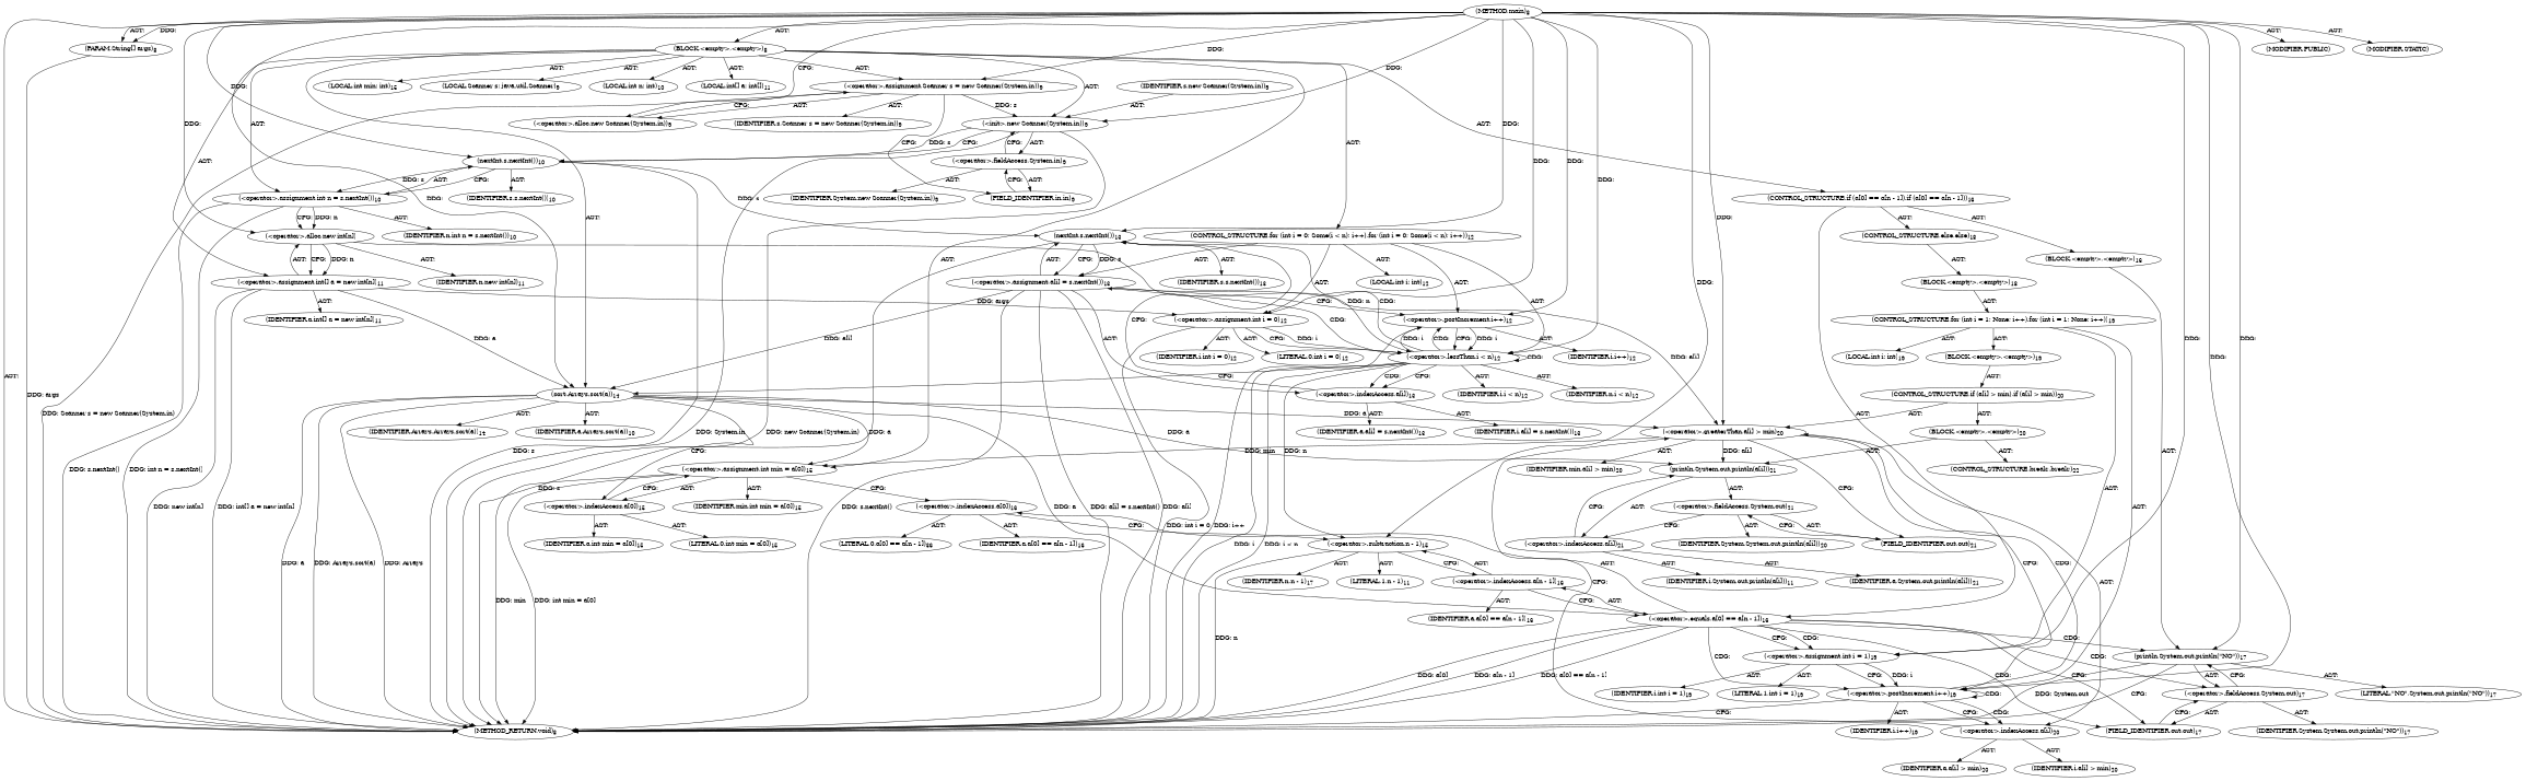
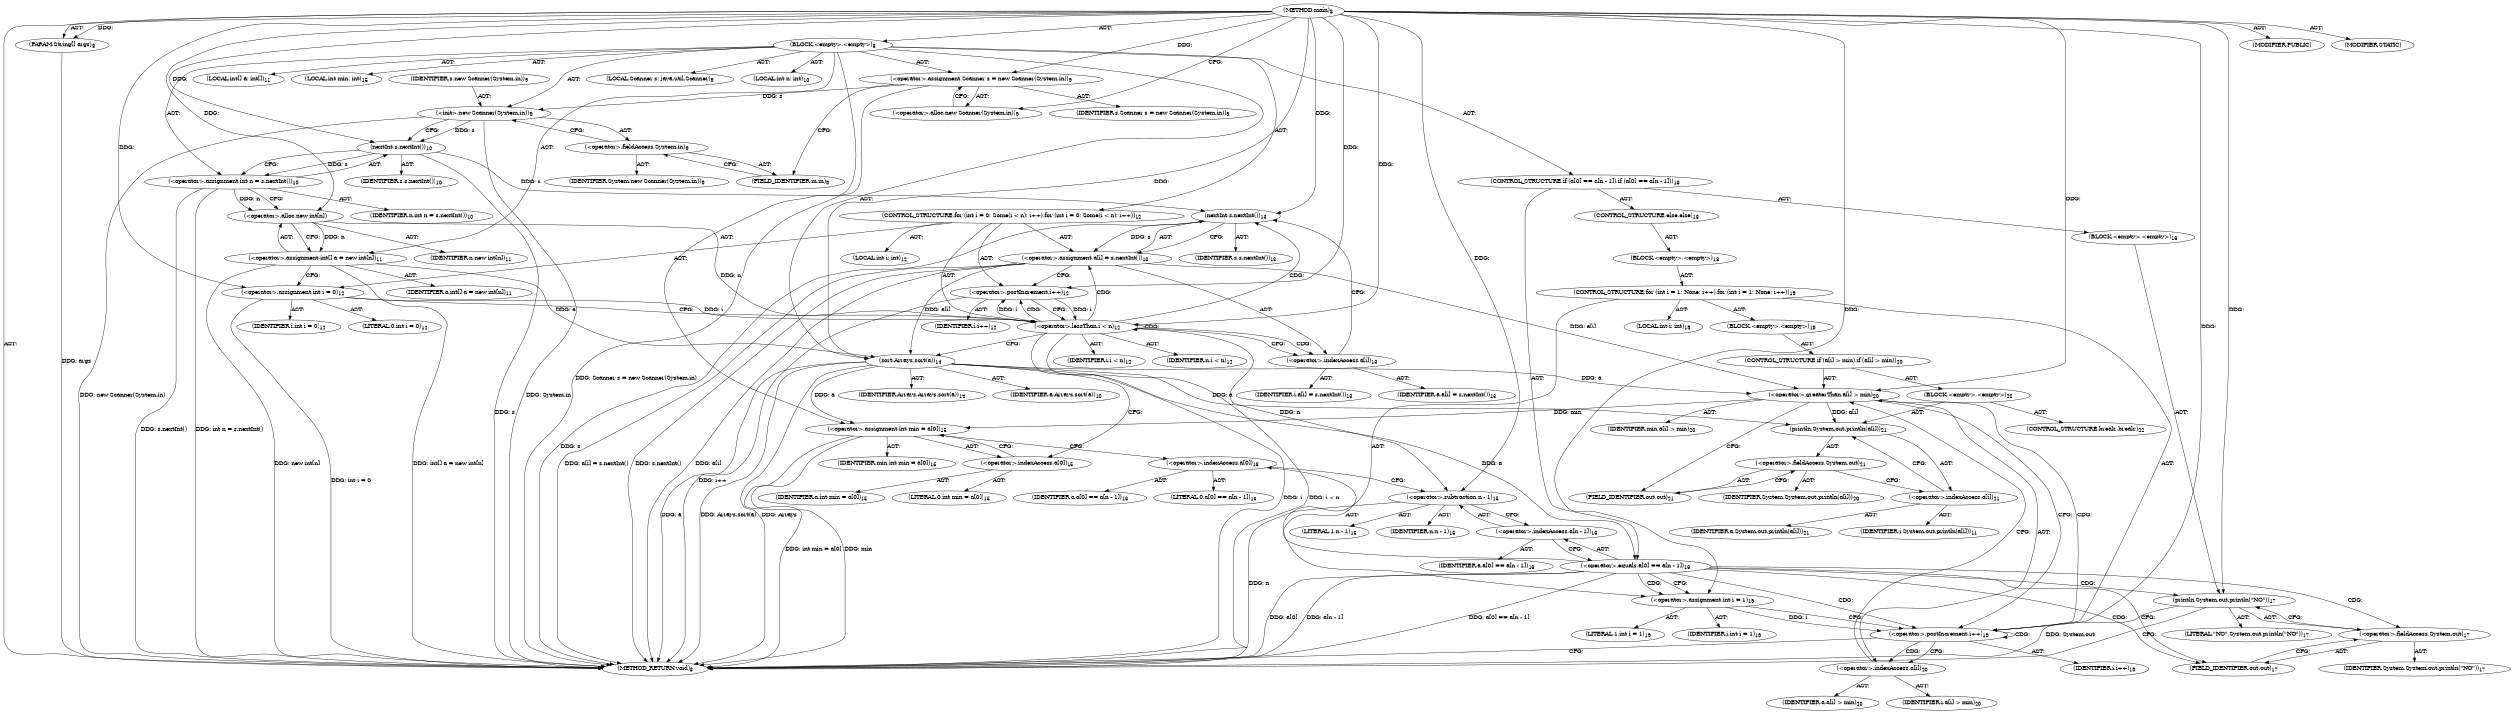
  digraph {
    n1 [label=<(METHOD,main)<SUB>8</SUB>>]
    n2 [label=<(PARAM,String[] args)<SUB>8</SUB>>]
    n3 [label=<(BLOCK,&lt;empty&gt;,&lt;empty&gt;)<SUB>8</SUB>>]
    n4 [label=<(&lt;operator&gt;.assignment,Scanner s = new Scanner(System.in))<SUB>9</SUB>>]
    n5 [label=<(&lt;operator&gt;.alloc,new Scanner(System.in))<SUB>9</SUB>>]
    n6 [label=<(&lt;init&gt;,new Scanner(System.in))<SUB>9</SUB>>]
    n7 [label=<(nextInt,s.nextInt())<SUB>10</SUB>>]
    n8 [label=<(&lt;operator&gt;.alloc,new int[n])>]
    n9 [label=<(&lt;operator&gt;.assignment,int i = 0)<SUB>12</SUB>>]
    n10 [label=<(&lt;operator&gt;.lessThan,i &lt; n)<SUB>12</SUB>>]
    n11 [label=<(&lt;operator&gt;.postIncrement,i++)<SUB>12</SUB>>]
    n12 [label=<(nextInt,s.nextInt())<SUB>13</SUB>>]
    n13 [label=<(sort,Arrays.sort(a))<SUB>14</SUB>>]
    n14 [label=<(&lt;operator&gt;.subtraction,n - 1)<SUB>15</SUB>>]
    n15 [label=<(println,System.out.println(&quot;NO&quot;))<SUB>17</SUB>>]
    n16 [label=<(&lt;operator&gt;.assignment,int i = 1)<SUB>19</SUB>>]
    n17 [label=<(&lt;operator&gt;.postIncrement,i++)<SUB>19</SUB>>]
    n18 [label=<(&lt;operator&gt;.greaterThan,a[i] &gt; min)<SUB>20</SUB>>]
    n19 [label=<(MODIFIER,PUBLIC)>]
    n20 [label=<(MODIFIER,STATIC)>]
    n21 [label=<(METHOD_RETURN,void)<SUB>8</SUB>>]
    n22 [label=<(LOCAL,Scanner s: java.util.Scanner)<SUB>9</SUB>>]
    n23 [label=<(LOCAL,int n: int)<SUB>10</SUB>>]
    n24 [label=<(&lt;operator&gt;.assignment,int n = s.nextInt())<SUB>10</SUB>>]
    n25 [label=<(LOCAL,int[] a: int[])<SUB>11</SUB>>]
    n26 [label=<(&lt;operator&gt;.assignment,int[] a = new int[n])<SUB>11</SUB>>]
    n27 [label=<(CONTROL_STRUCTURE,for (int i = 0; Some(i &lt; n); i++),for (int i = 0; Some(i &lt; n); i++))<SUB>12</SUB>>]
    n28 [label=<(LOCAL,int min: int)<SUB>15</SUB>>]
    n29 [label=<(&lt;operator&gt;.assignment,int min = a[0])<SUB>15</SUB>>]
    n30 [label=<(CONTROL_STRUCTURE,if (a[0] == a[n - 1]),if (a[0] == a[n - 1]))<SUB>16</SUB>>]
    n31 [label=<(IDENTIFIER,s,Scanner s = new Scanner(System.in))<SUB>9</SUB>>]
    n32 [label=<(FIELD_IDENTIFIER,in,in)<SUB>9</SUB>>]
    n33 [label=<(&lt;operator&gt;.fieldAccess,System.in)<SUB>9</SUB>>]
    n34 [label=<(IDENTIFIER,s,s.nextInt())<SUB>10</SUB>>]
    n35 [label=<(IDENTIFIER,n,new int[n])<SUB>11</SUB>>]
    n36 [label=<(IDENTIFIER,i,int i = 0)<SUB>12</SUB>>]
    n37 [label=<(LITERAL,0,int i = 0)<SUB>12</SUB>>]
    n38 [label=<(&lt;operator&gt;.assignment,a[i] = s.nextInt())<SUB>13</SUB>>]
    n39 [label=<(IDENTIFIER,i,i &lt; n)<SUB>12</SUB>>]
    n40 [label=<(IDENTIFIER,n,i &lt; n)<SUB>12</SUB>>]
    n41 [label=<(&lt;operator&gt;.indexAccess,a[i])<SUB>13</SUB>>]
    n42 [label=<(IDENTIFIER,i,i++)<SUB>12</SUB>>]
    n43 [label=<(IDENTIFIER,s,s.nextInt())<SUB>13</SUB>>]
    n44 [label=<(IDENTIFIER,Arrays,Arrays.sort(a))<SUB>14</SUB>>]
    n45 [label=<(IDENTIFIER,a,Arrays.sort(a))<SUB>10</SUB>>]
    n46 [label=<(&lt;operator&gt;.indexAccess,a[0])<SUB>15</SUB>>]
    n47 [label=<(&lt;operator&gt;.equals,a[0] == a[n - 1])<SUB>16</SUB>>]
    n48 [label=<(println,System.out.println(a[i]))<SUB>21</SUB>>]
    n49 [label=<(&lt;operator&gt;.indexAccess,a[n - 1])<SUB>16</SUB>>]
-   n50 [label=<(IDENTIFIER,n,n - 1)<SUB>17</SUB>>]
-   n51 [label=<(LITERAL,1,n - 1)<SUB>11</SUB>>]
+   n50 [label=<(IDENTIFIER,n,n - 1)<SUB>16</SUB>>]
+   n51 [label=<(LITERAL,1,n - 1)<SUB>16</SUB>>]
    n52 [label=<(&lt;operator&gt;.fieldAccess,System.out)<SUB>17</SUB>>]
    n53 [label=<(LITERAL,&quot;NO&quot;,System.out.println(&quot;NO&quot;))<SUB>17</SUB>>]
    n54 [label=<(IDENTIFIER,i,int i = 1)<SUB>19</SUB>>]
    n55 [label=<(LITERAL,1,int i = 1)<SUB>19</SUB>>]
    n56 [label=<(IDENTIFIER,i,i++)<SUB>19</SUB>>]
    n57 [label=<(&lt;operator&gt;.indexAccess,a[i])<SUB>20</SUB>>]
    n58 [label=<(IDENTIFIER,min,a[i] &gt; min)<SUB>20</SUB>>]
    n59 [label=<(FIELD_IDENTIFIER,out,out)<SUB>21</SUB>>]
    n60 [label=<(IDENTIFIER,n,int n = s.nextInt())<SUB>10</SUB>>]
    n61 [label=<(IDENTIFIER,a,int[] a = new int[n])<SUB>11</SUB>>]
    n62 [label=<(LOCAL,int i: int)<SUB>12</SUB>>]
    n63 [label=<(IDENTIFIER,min,int min = a[0])<SUB>15</SUB>>]
    n64 [label=<(&lt;operator&gt;.indexAccess,a[0])<SUB>16</SUB>>]
    n65 [label=<(BLOCK,&lt;empty&gt;,&lt;empty&gt;)<SUB>16</SUB>>]
    n66 [label=<(CONTROL_STRUCTURE,else,else)<SUB>18</SUB>>]
    n67 [label=<(IDENTIFIER,s,new Scanner(System.in))<SUB>9</SUB>>]
    n68 [label=<(IDENTIFIER,System,new Scanner(System.in))<SUB>9</SUB>>]
    n69 [label=<(IDENTIFIER,a,a[i] = s.nextInt())<SUB>13</SUB>>]
    n70 [label=<(IDENTIFIER,i,a[i] = s.nextInt())<SUB>13</SUB>>]
    n71 [label=<(IDENTIFIER,a,int min = a[0])<SUB>15</SUB>>]
    n72 [label=<(LITERAL,0,int min = a[0])<SUB>15</SUB>>]
    n73 [label=<(FIELD_IDENTIFIER,out,out)<SUB>17</SUB>>]
    n74 [label=<(&lt;operator&gt;.fieldAccess,System.out)<SUB>21</SUB>>]
    n75 [label=<(&lt;operator&gt;.indexAccess,a[i])<SUB>21</SUB>>]
    n76 [label=<(IDENTIFIER,a,a[0] == a[n - 1])<SUB>16</SUB>>]
-   n77 [label=<(LITERAL,0,a[0] == a[n - 1])<SUB>36</SUB>>]
+   n77 [label=<(LITERAL,0,a[0] == a[n - 1])<SUB>16</SUB>>]
    n78 [label=<(BLOCK,&lt;empty&gt;,&lt;empty&gt;)<SUB>18</SUB>>]
    n79 [label=<(IDENTIFIER,a,a[0] == a[n - 1])<SUB>16</SUB>>]
    n80 [label=<(IDENTIFIER,System,System.out.println(&quot;NO&quot;))<SUB>17</SUB>>]
    n81 [label=<(CONTROL_STRUCTURE,for (int i = 1; None; i++),for (int i = 1; None; i++))<SUB>19</SUB>>]
    n82 [label=<(LOCAL,int i: int)<SUB>19</SUB>>]
    n83 [label=<(BLOCK,&lt;empty&gt;,&lt;empty&gt;)<SUB>19</SUB>>]
    n84 [label=<(CONTROL_STRUCTURE,if (a[i] &gt; min),if (a[i] &gt; min))<SUB>20</SUB>>]
    n85 [label=<(IDENTIFIER,a,a[i] &gt; min)<SUB>20</SUB>>]
    n86 [label=<(IDENTIFIER,i,a[i] &gt; min)<SUB>20</SUB>>]
    n87 [label=<(BLOCK,&lt;empty&gt;,&lt;empty&gt;)<SUB>20</SUB>>]
    n88 [label=<(CONTROL_STRUCTURE,break;,break;)<SUB>22</SUB>>]
    n89 [label=<(IDENTIFIER,System,System.out.println(a[i]))<SUB>20</SUB>>]
    n90 [label=<(IDENTIFIER,a,System.out.println(a[i]))<SUB>21</SUB>>]
    n91 [label=<(IDENTIFIER,i,System.out.println(a[i]))<SUB>11</SUB>>]
    n1 -> n2 [label="AST: "]
    n1 -> n2 [label="DDG: "]
    n1 -> n3 [label="AST: "]
    n1 -> n4 [label="DDG: "]
    n1 -> n5 [label="CFG: "]
-   n1 -> n6 [label="DDG: "]
    n1 -> n7 [label="DDG: "]
    n1 -> n8 [label="DDG: "]
    n1 -> n9 [label="DDG: "]
    n1 -> n10 [label="DDG: "]
    n1 -> n11 [label="DDG: "]
    n1 -> n12 [label="DDG: "]
    n1 -> n13 [label="DDG: "]
    n1 -> n14 [label="DDG: "]
    n1 -> n15 [label="DDG: "]
    n1 -> n16 [label="DDG: "]
    n1 -> n17 [label="DDG: "]
    n1 -> n18 [label="DDG: "]
    n1 -> n19 [label="AST: "]
    n1 -> n20 [label="AST: "]
    n1 -> n21 [label="AST: "]
    n2 -> n21 [label="DDG: args"]
    n3 -> n4 [label="AST: "]
    n3 -> n6 [label="AST: "]
    n3 -> n13 [label="AST: "]
    n3 -> n22 [label="AST: "]
    n3 -> n23 [label="AST: "]
    n3 -> n24 [label="AST: "]
    n3 -> n25 [label="AST: "]
    n3 -> n26 [label="AST: "]
    n3 -> n27 [label="AST: "]
    n3 -> n28 [label="AST: "]
    n3 -> n29 [label="AST: "]
    n3 -> n30 [label="AST: "]
    n4 -> n5 [label="AST: "]
    n4 -> n6 [label="DDG: s"]
    n4 -> n21 [label="DDG: Scanner s = new Scanner(System.in)"]
    n4 -> n31 [label="AST: "]
    n4 -> n32 [label="CFG: "]
    n5 -> n4 [label="CFG: "]
    n6 -> n7 [label="CFG: "]
    n6 -> n7 [label="DDG: s"]
    n6 -> n21 [label="DDG: System.in"]
    n6 -> n21 [label="DDG: new Scanner(System.in)"]
    n6 -> n33 [label="AST: "]
    n7 -> n12 [label="DDG: s"]
    n7 -> n21 [label="DDG: s"]
    n7 -> n24 [label="CFG: "]
    n7 -> n24 [label="DDG: s"]
    n7 -> n34 [label="AST: "]
    n8 -> n10 [label="DDG: n"]
    n8 -> n26 [label="CFG: "]
    n8 -> n26 [label="DDG: n"]
    n8 -> n35 [label="AST: "]
    n9 -> n10 [label="CFG: "]
    n9 -> n10 [label="DDG: i"]
    n9 -> n21 [label="DDG: int i = 0"]
    n9 -> n36 [label="AST: "]
    n9 -> n37 [label="AST: "]
    n10 -> n10 [label="CDG: "]
    n10 -> n11 [label="DDG: i"]
    n10 -> n11 [label="CDG: "]
    n10 -> n12 [label="CDG: "]
    n10 -> n13 [label="CFG: "]
    n10 -> n14 [label="DDG: n"]
    n10 -> n21 [label="DDG: i"]
    n10 -> n21 [label="DDG: i &lt; n"]
    n10 -> n38 [label="CDG: "]
    n10 -> n39 [label="AST: "]
    n10 -> n40 [label="AST: "]
    n10 -> n41 [label="CFG: "]
    n10 -> n41 [label="CDG: "]
    n11 -> n10 [label="CFG: "]
    n11 -> n10 [label="DDG: i"]
    n11 -> n21 [label="DDG: i++"]
    n11 -> n42 [label="AST: "]
    n12 -> n21 [label="DDG: s"]
    n12 -> n38 [label="CFG: "]
    n12 -> n38 [label="DDG: s"]
    n12 -> n43 [label="AST: "]
    n13 -> n18 [label="DDG: a"]
    n13 -> n21 [label="DDG: a"]
    n13 -> n21 [label="DDG: Arrays.sort(a)"]
    n13 -> n21 [label="DDG: Arrays"]
    n13 -> n29 [label="DDG: a"]
    n13 -> n44 [label="AST: "]
    n13 -> n45 [label="AST: "]
    n13 -> n46 [label="CFG: "]
    n13 -> n47 [label="DDG: a"]
    n13 -> n48 [label="DDG: a"]
    n14 -> n21 [label="DDG: n"]
    n14 -> n49 [label="CFG: "]
    n14 -> n50 [label="AST: "]
    n14 -> n51 [label="AST: "]
    n15 -> n21 [label="CFG: "]
    n15 -> n21 [label="DDG: System.out"]
    n15 -> n52 [label="AST: "]
    n15 -> n53 [label="AST: "]
    n16 -> n17 [label="CFG: "]
    n16 -> n17 [label="DDG: i"]
    n16 -> n54 [label="AST: "]
    n16 -> n55 [label="AST: "]
    n17 -> n17 [label="CDG: "]
    n17 -> n18 [label="CDG: "]
    n17 -> n21 [label="CFG: "]
    n17 -> n56 [label="AST: "]
    n17 -> n57 [label="CFG: "]
    n17 -> n57 [label="CDG: "]
    n18 -> n17 [label="CFG: "]
    n18 -> n29 [label="DDG: min"]
    n18 -> n48 [label="DDG: a[i]"]
    n18 -> n57 [label="AST: "]
    n18 -> n58 [label="AST: "]
    n18 -> n59 [label="CFG: "]
    n24 -> n7 [label="AST: "]
    n24 -> n8 [label="CFG: "]
    n24 -> n8 [label="DDG: n"]
    n24 -> n21 [label="DDG: s.nextInt()"]
    n24 -> n21 [label="DDG: int n = s.nextInt()"]
    n24 -> n60 [label="AST: "]
    n26 -> n8 [label="AST: "]
-   n26 -> n9 [label="DDG: args"]
+   n26 -> n9 [label="CFG: "]
    n26 -> n13 [label="DDG: a"]
    n26 -> n21 [label="DDG: new int[n]"]
    n26 -> n21 [label="DDG: int[] a = new int[n]"]
    n26 -> n61 [label="AST: "]
    n27 -> n9 [label="AST: "]
    n27 -> n10 [label="AST: "]
    n27 -> n11 [label="AST: "]
    n27 -> n38 [label="AST: "]
    n27 -> n62 [label="AST: "]
    n29 -> n21 [label="DDG: min"]
    n29 -> n21 [label="DDG: int min = a[0]"]
    n29 -> n46 [label="AST: "]
    n29 -> n63 [label="AST: "]
    n29 -> n64 [label="CFG: "]
    n30 -> n47 [label="AST: "]
    n30 -> n65 [label="AST: "]
    n30 -> n66 [label="AST: "]
    n32 -> n33 [label="CFG: "]
    n33 -> n6 [label="CFG: "]
    n33 -> n32 [label="AST: "]
    n33 -> n68 [label="AST: "]
    n38 -> n11 [label="CFG: "]
    n38 -> n12 [label="AST: "]
    n38 -> n13 [label="DDG: a[i]"]
    n38 -> n18 [label="DDG: a[i]"]
    n38 -> n21 [label="DDG: a[i]"]
    n38 -> n21 [label="DDG: s.nextInt()"]
    n38 -> n21 [label="DDG: a[i] = s.nextInt()"]
    n38 -> n41 [label="AST: "]
    n41 -> n12 [label="CFG: "]
    n41 -> n69 [label="AST: "]
    n41 -> n70 [label="AST: "]
    n46 -> n29 [label="CFG: "]
    n46 -> n71 [label="AST: "]
    n46 -> n72 [label="AST: "]
    n47 -> n15 [label="CDG: "]
    n47 -> n16 [label="CFG: "]
    n47 -> n16 [label="CDG: "]
    n47 -> n17 [label="CDG: "]
    n47 -> n21 [label="DDG: a[0]"]
    n47 -> n21 [label="DDG: a[n - 1]"]
    n47 -> n21 [label="DDG: a[0] == a[n - 1]"]
    n47 -> n49 [label="AST: "]
    n47 -> n52 [label="CDG: "]
    n47 -> n64 [label="AST: "]
    n47 -> n73 [label="CFG: "]
    n47 -> n73 [label="CDG: "]
    n48 -> n74 [label="AST: "]
    n48 -> n75 [label="AST: "]
    n49 -> n14 [label="AST: "]
    n49 -> n47 [label="CFG: "]
    n49 -> n79 [label="AST: "]
    n52 -> n15 [label="CFG: "]
    n52 -> n73 [label="AST: "]
    n52 -> n80 [label="AST: "]
    n57 -> n18 [label="CFG: "]
    n57 -> n85 [label="AST: "]
    n57 -> n86 [label="AST: "]
    n59 -> n74 [label="CFG: "]
    n64 -> n14 [label="CFG: "]
    n64 -> n76 [label="AST: "]
    n64 -> n77 [label="AST: "]
    n65 -> n15 [label="AST: "]
    n66 -> n78 [label="AST: "]
    n67 -> n6 [label="AST: "]
    n73 -> n52 [label="CFG: "]
    n74 -> n59 [label="AST: "]
    n74 -> n75 [label="CFG: "]
    n74 -> n89 [label="AST: "]
    n75 -> n48 [label="CFG: "]
    n75 -> n90 [label="AST: "]
    n75 -> n91 [label="AST: "]
    n78 -> n81 [label="AST: "]
    n81 -> n16 [label="AST: "]
    n81 -> n17 [label="AST: "]
    n81 -> n82 [label="AST: "]
    n81 -> n83 [label="AST: "]
    n83 -> n84 [label="AST: "]
    n84 -> n18 [label="AST: "]
    n84 -> n87 [label="AST: "]
    n87 -> n48 [label="AST: "]
    n87 -> n88 [label="AST: "]
  }
